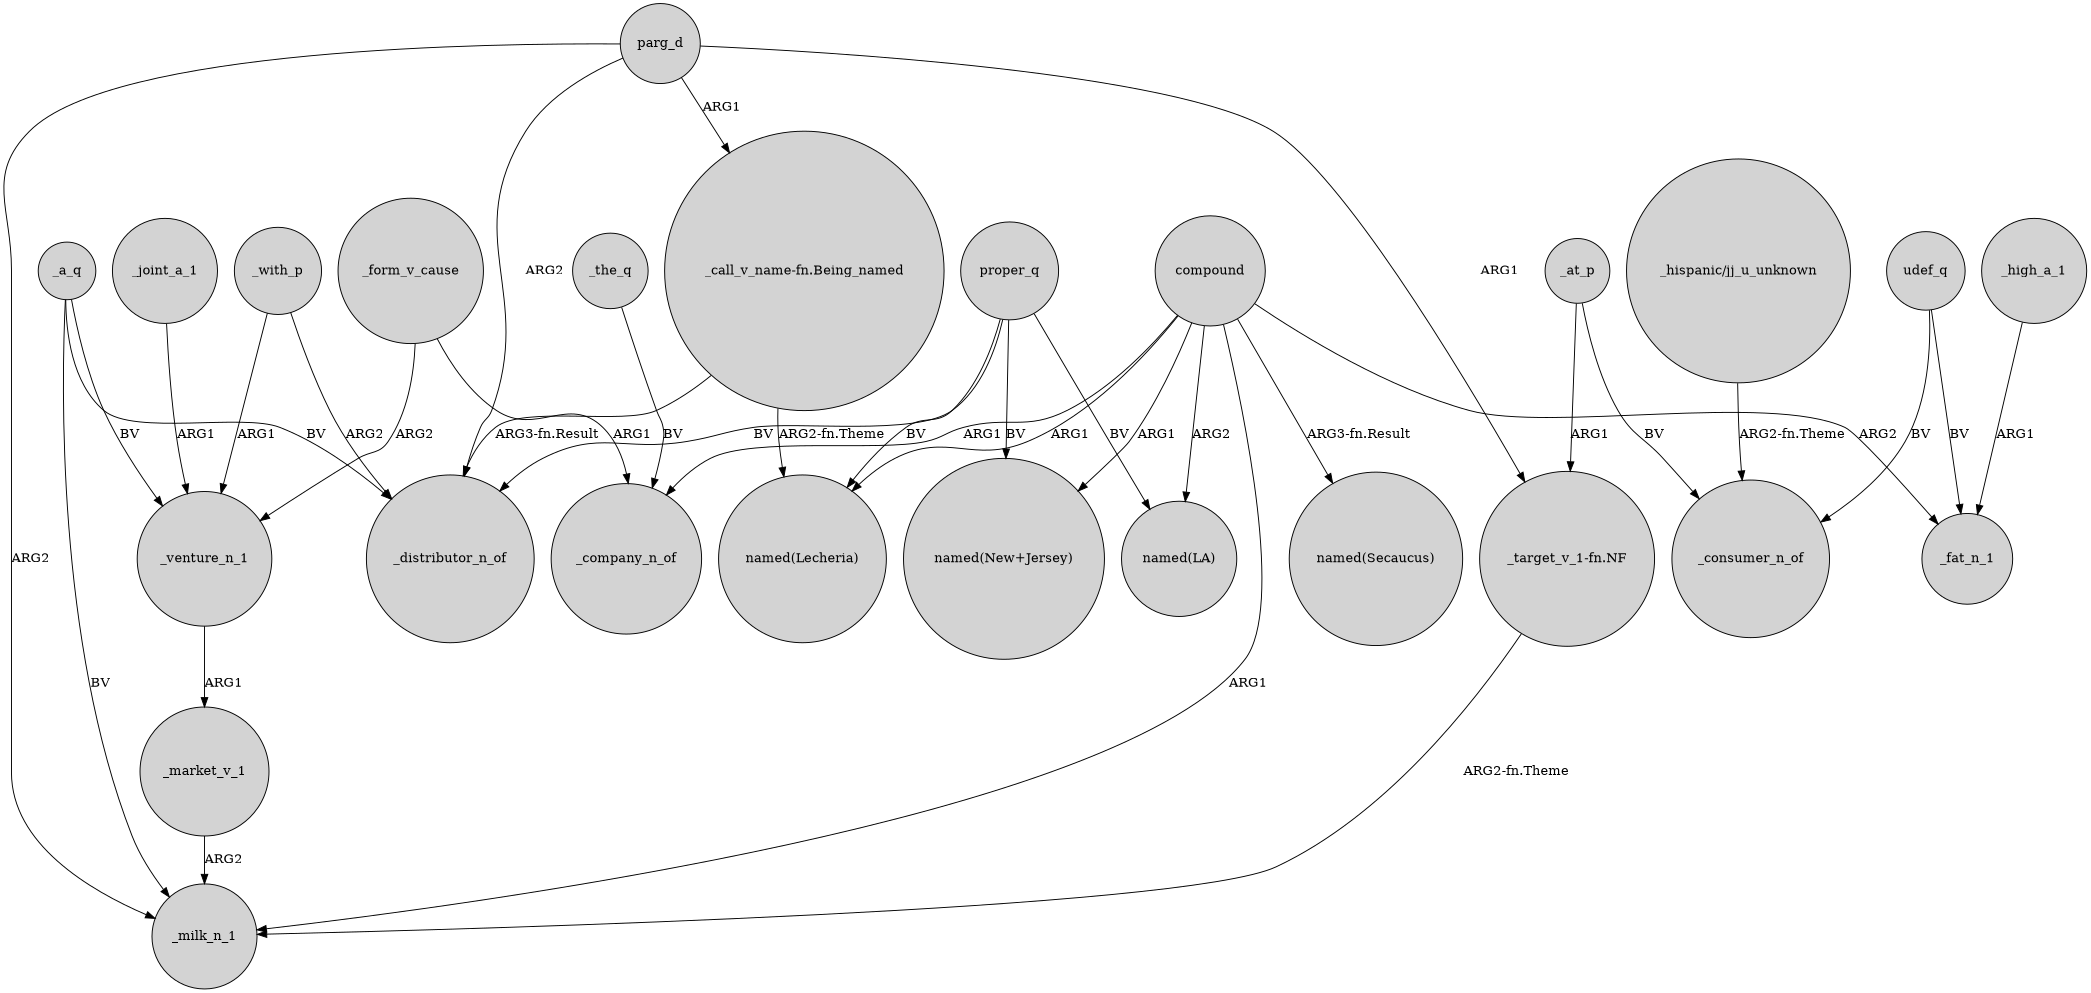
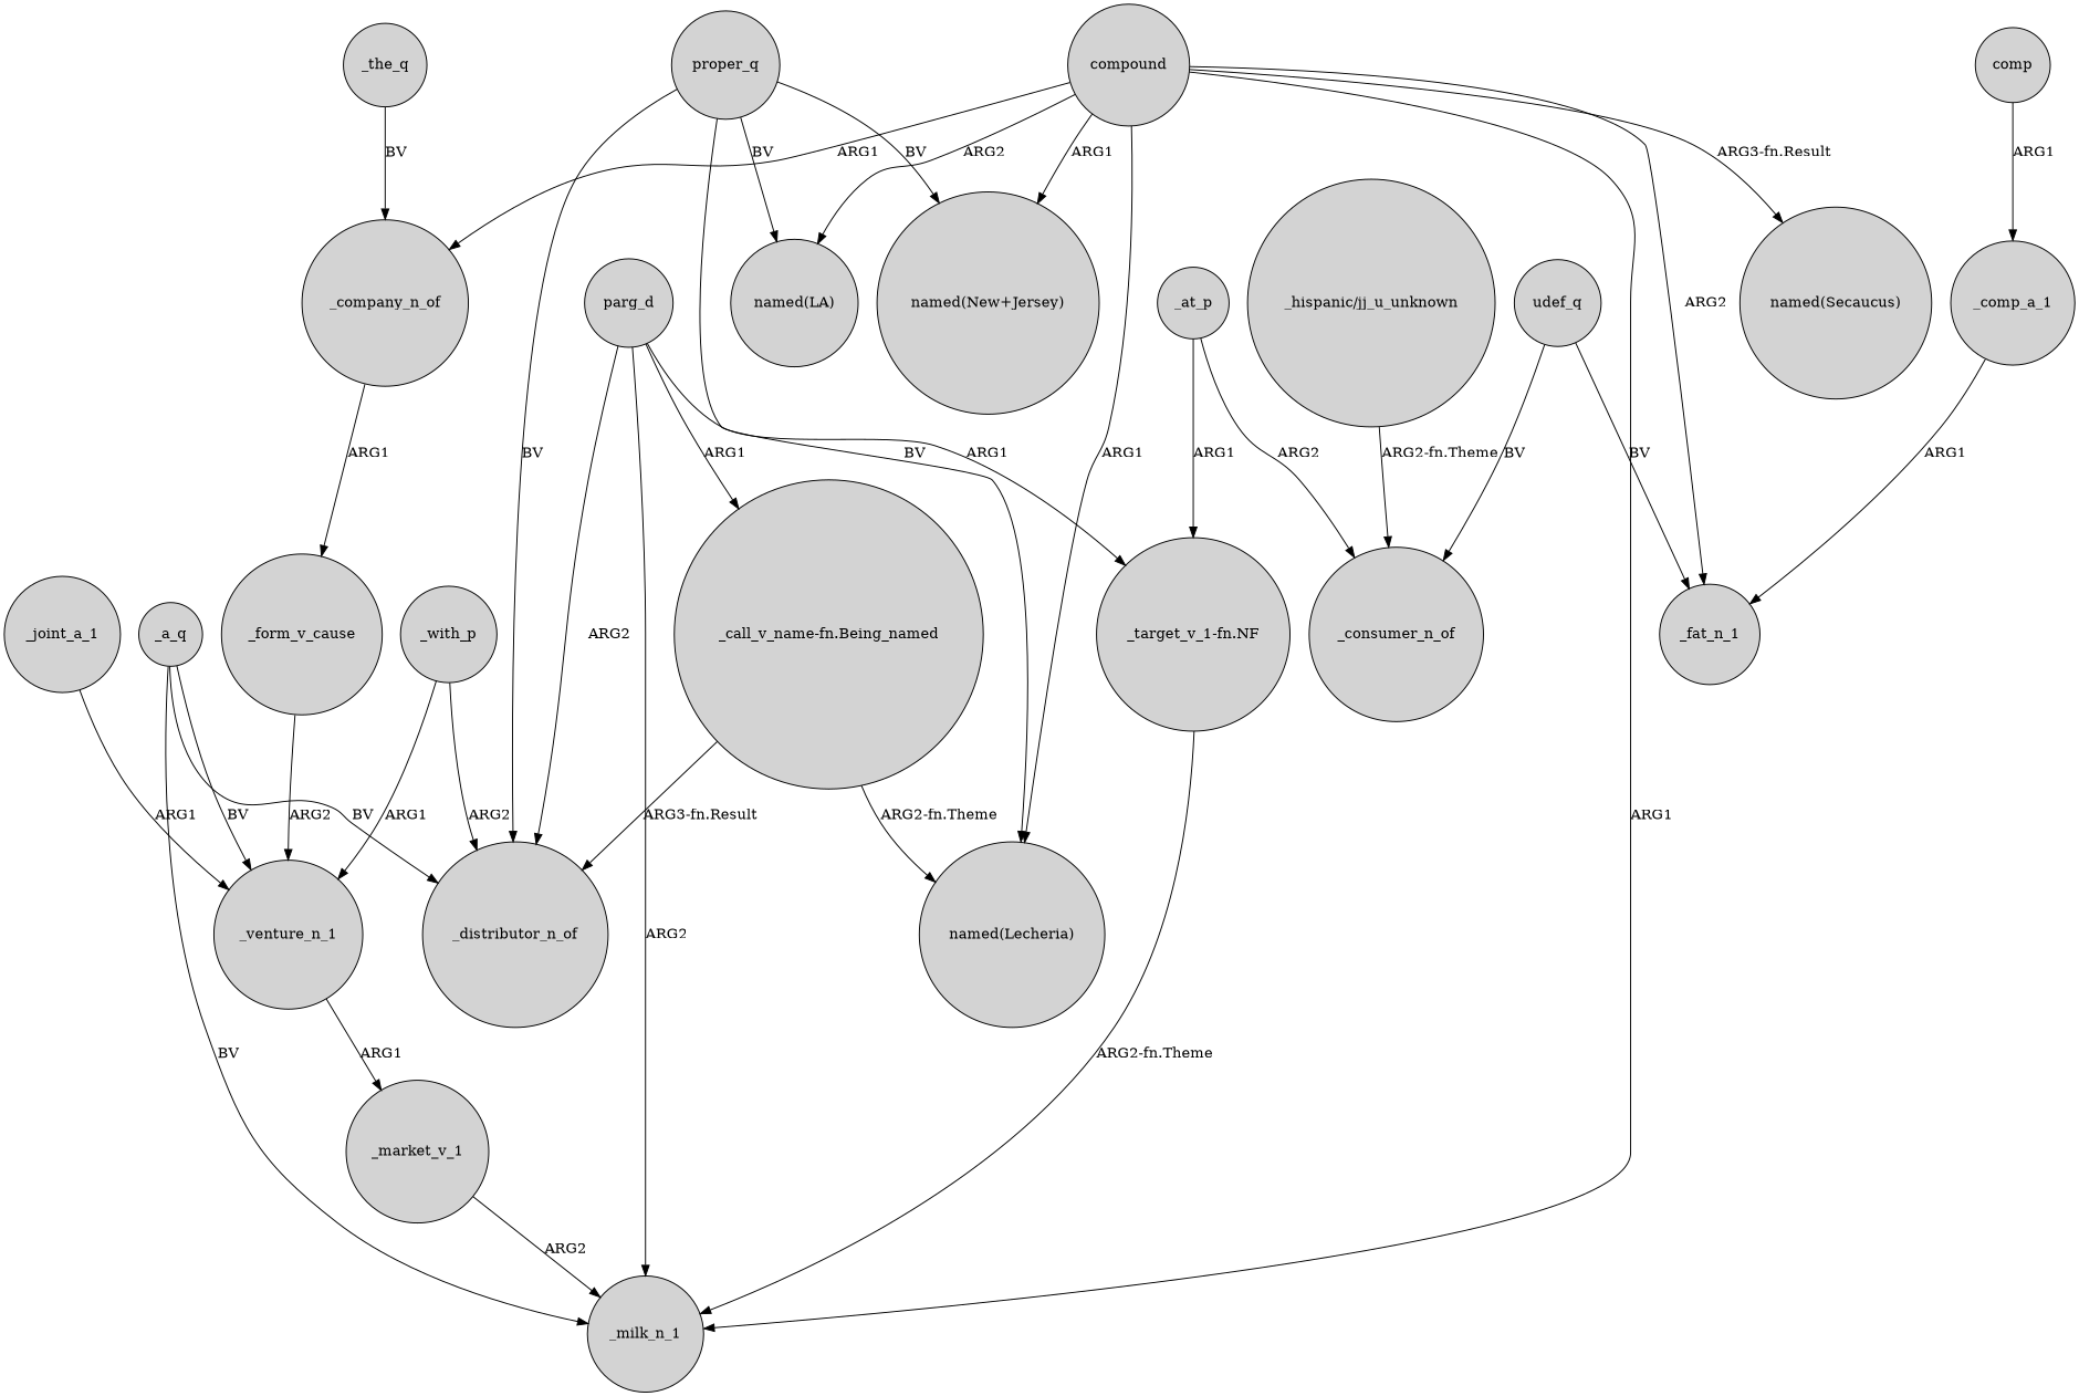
  digraph {
    node [shape=circle style=filled]
    _joint_a_1
    _venture_n_1
    _market_v_1
    _milk_n_1
    "_call_v_name-fn.Being_named"
    "named(Lecheria)"
    _distributor_n_of
    proper_q
    "named(LA)"
    "named(New+Jersey)"
    compound
    "named(Secaucus)"
    _company_n_of
    _fat_n_1
    _at_p
    "_target_v_1-fn.NF"
    _consumer_n_of
    parg_d
-   _high_a_1
+   comp
+   _high_a_1 [label=_comp_a_1]
    _the_q
    _a_q
    _with_p
    udef_q
    "_hispanic/jj_u_unknown"
    _form_v_cause
    _joint_a_1 -> _venture_n_1 [label=ARG1]
    _venture_n_1 -> _market_v_1 [label=ARG1]
    _market_v_1 -> _milk_n_1 [label=ARG2]
    "_call_v_name-fn.Being_named" -> "named(Lecheria)" [label="ARG2-fn.Theme"]
    "_call_v_name-fn.Being_named" -> _distributor_n_of [label="ARG3-fn.Result"]
    proper_q -> "named(Lecheria)" [label=BV]
    proper_q -> _distributor_n_of [label=BV]
    proper_q -> "named(LA)" [label=BV]
    proper_q -> "named(New+Jersey)" [label=BV]
    compound -> _milk_n_1 [label=ARG1]
    compound -> "named(Lecheria)" [label=ARG1]
    compound -> "named(LA)" [label=ARG2]
    compound -> "named(New+Jersey)" [label=ARG1]
    compound -> "named(Secaucus)" [label="ARG3-fn.Result"]
    compound -> _company_n_of [label=ARG1]
    compound -> _fat_n_1 [label=ARG2]
    _at_p -> "_target_v_1-fn.NF" [label=ARG1]
-   _at_p -> _consumer_n_of [label=BV]
+   _at_p -> _consumer_n_of [label=ARG2]
    "_target_v_1-fn.NF" -> _milk_n_1 [label="ARG2-fn.Theme"]
    parg_d -> _milk_n_1 [label=ARG2]
    parg_d -> "_call_v_name-fn.Being_named" [label=ARG1]
    parg_d -> _distributor_n_of [label=ARG2]
    parg_d -> "_target_v_1-fn.NF" [label=ARG1]
+   comp -> _high_a_1 [label=ARG1]
    _high_a_1 -> _fat_n_1 [label=ARG1]
    _the_q -> _company_n_of [label=BV]
    _a_q -> _venture_n_1 [label=BV]
    _a_q -> _milk_n_1 [label=BV]
    _a_q -> _distributor_n_of [label=BV]
    _with_p -> _venture_n_1 [label=ARG1]
    _with_p -> _distributor_n_of [label=ARG2]
    udef_q -> _fat_n_1 [label=BV]
    udef_q -> _consumer_n_of [label=BV]
    "_hispanic/jj_u_unknown" -> _consumer_n_of [label="ARG2-fn.Theme"]
    _form_v_cause -> _venture_n_1 [label=ARG2]
-   _form_v_cause -> _company_n_of [label=ARG1]
+   _company_n_of -> _form_v_cause [label=ARG1]
  }
